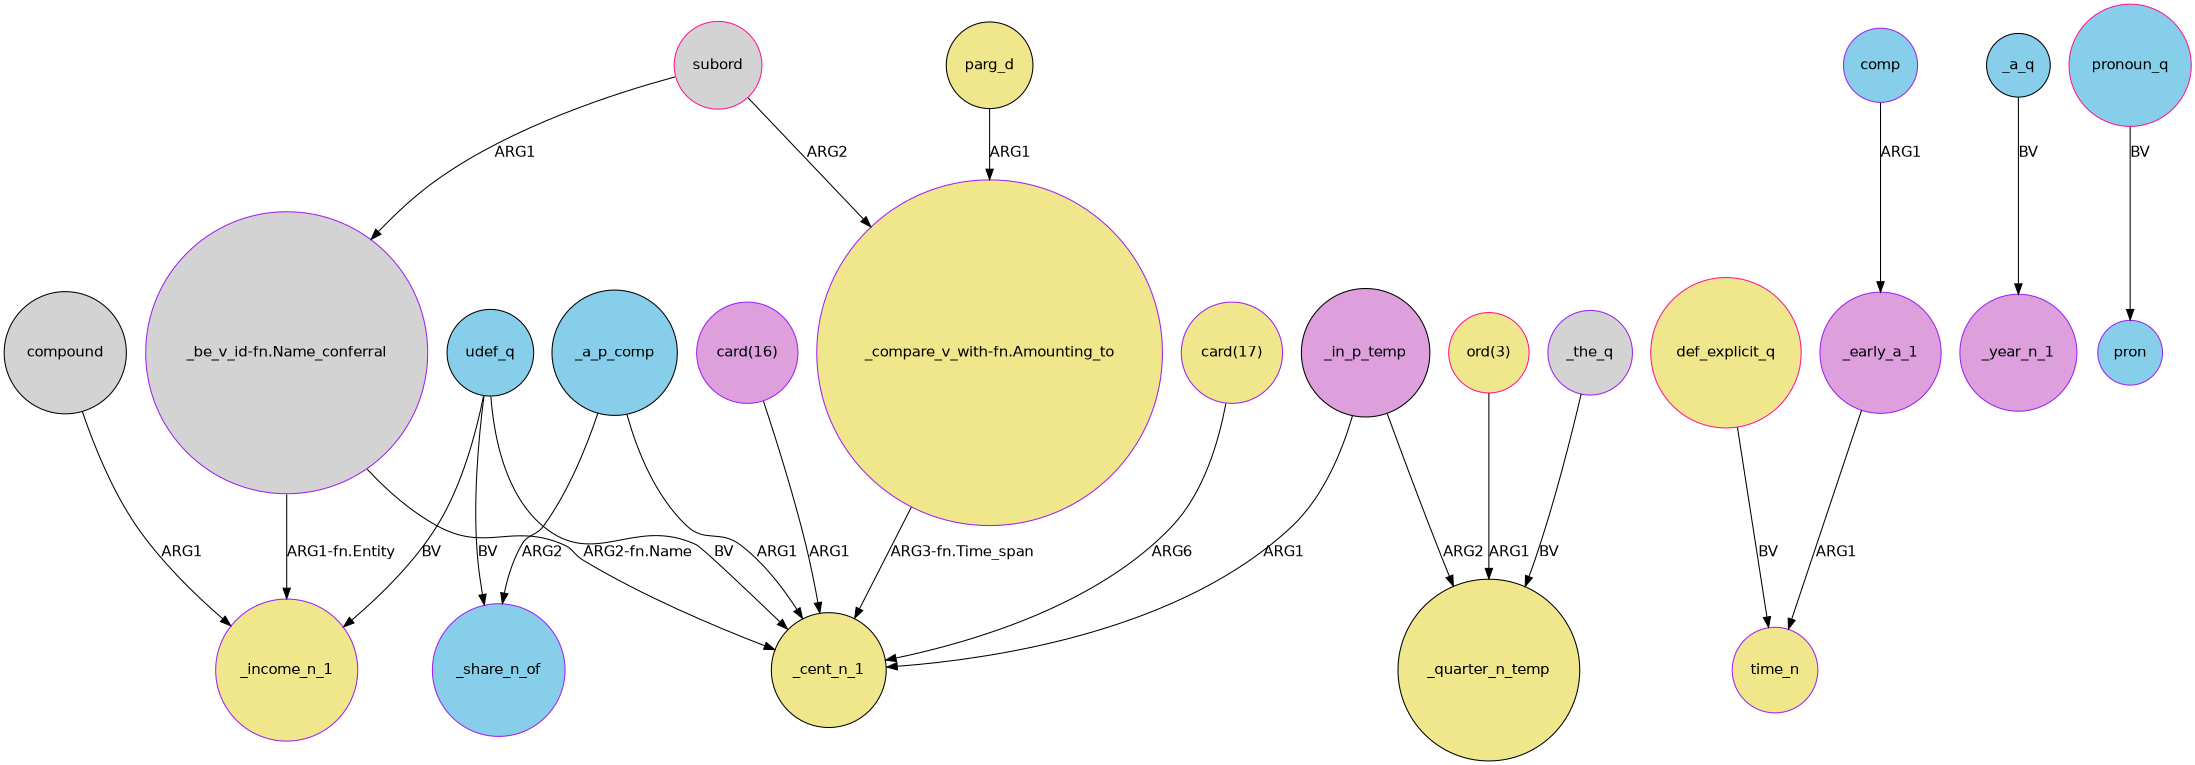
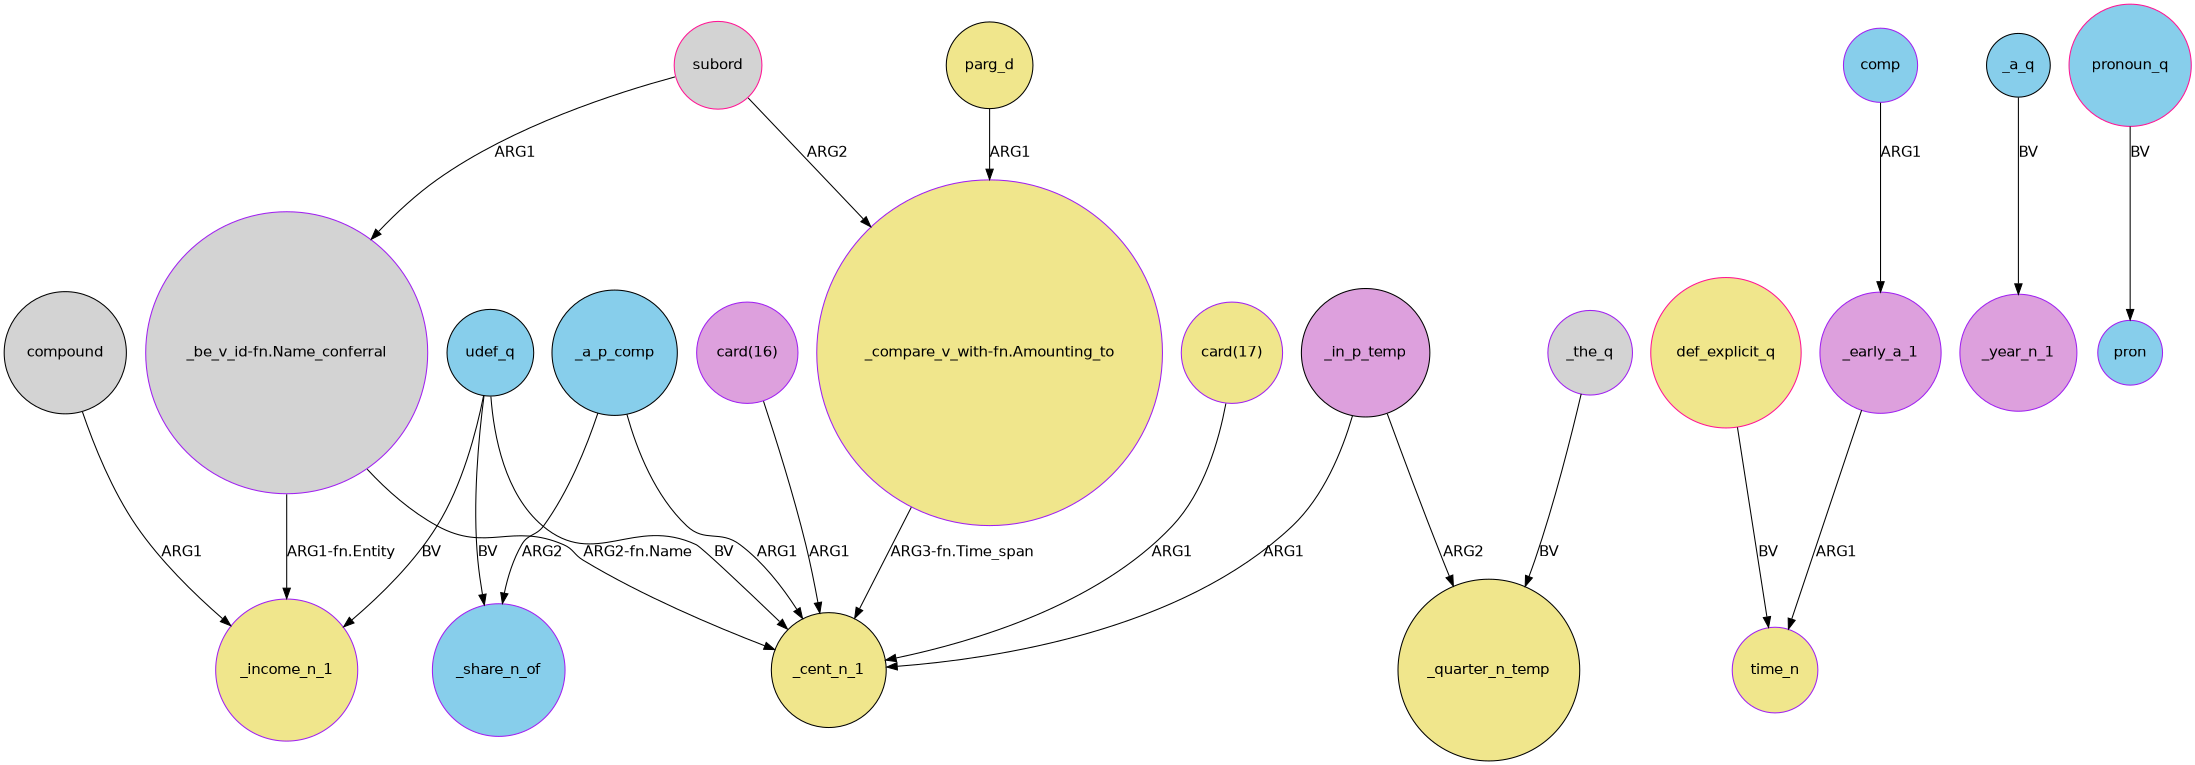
  digraph {
    fontname="DejaVu Sans"
    node [color=purple fillcolor=khaki fontname="DejaVu Sans" shape=circle style=filled]
    edge [fontname="DejaVu Sans"]
    _cent_n_1 [color=black]
    "card(17)"
    _early_a_1 [fillcolor=plum]
    time_n
    "_be_v_id-fn.Name_conferral" [fillcolor=lightgrey]
    _income_n_1
    _year_n_1 [fillcolor=plum]
    _in_p_temp [color=black fillcolor=plum]
    _quarter_n_temp [color=black]
    compound [color=black fillcolor=lightgrey]
-   "ord(3)" [color=deeppink]
    subord [color=deeppink fillcolor=lightgrey]
    "_compare_v_with-fn.Amounting_to"
    pron [fillcolor=skyblue]
    n15 [color=black fillcolor=skyblue label=_a_p_comp]
    _share_n_of [fillcolor=skyblue]
    udef_q [color=black fillcolor=skyblue]
    _the_q [fillcolor=lightgrey]
    "card(16)" [fillcolor=plum]
    comp [fillcolor=skyblue]
    _a_q [color=black fillcolor=skyblue]
    pronoun_q [color=deeppink fillcolor=skyblue]
    def_explicit_q [color=deeppink]
    parg_d [color=black]
-   "card(17)" -> _cent_n_1 [label=ARG6]
+   "card(17)" -> _cent_n_1 [label=ARG1]
    _early_a_1 -> time_n [label=ARG1]
    "_be_v_id-fn.Name_conferral" -> _cent_n_1 [label="ARG2-fn.Name"]
    "_be_v_id-fn.Name_conferral" -> _income_n_1 [label="ARG1-fn.Entity"]
    _in_p_temp -> _cent_n_1 [label=ARG1]
    _in_p_temp -> _quarter_n_temp [label=ARG2]
    compound -> _income_n_1 [label=ARG1]
-   "ord(3)" -> _quarter_n_temp [label=ARG1]
    subord -> "_be_v_id-fn.Name_conferral" [label=ARG1]
    subord -> "_compare_v_with-fn.Amounting_to" [label=ARG2]
    "_compare_v_with-fn.Amounting_to" -> _cent_n_1 [label="ARG3-fn.Time_span"]
    n15 -> _cent_n_1 [label=ARG1]
    n15 -> _share_n_of [label=ARG2]
    udef_q -> _cent_n_1 [label=BV]
    udef_q -> _income_n_1 [label=BV]
    udef_q -> _share_n_of [label=BV]
    _the_q -> _quarter_n_temp [label=BV]
    "card(16)" -> _cent_n_1 [label=ARG1]
    comp -> _early_a_1 [label=ARG1]
    _a_q -> _year_n_1 [label=BV]
    pronoun_q -> pron [label=BV]
    def_explicit_q -> time_n [label=BV]
    parg_d -> "_compare_v_with-fn.Amounting_to" [label=ARG1]
  }
